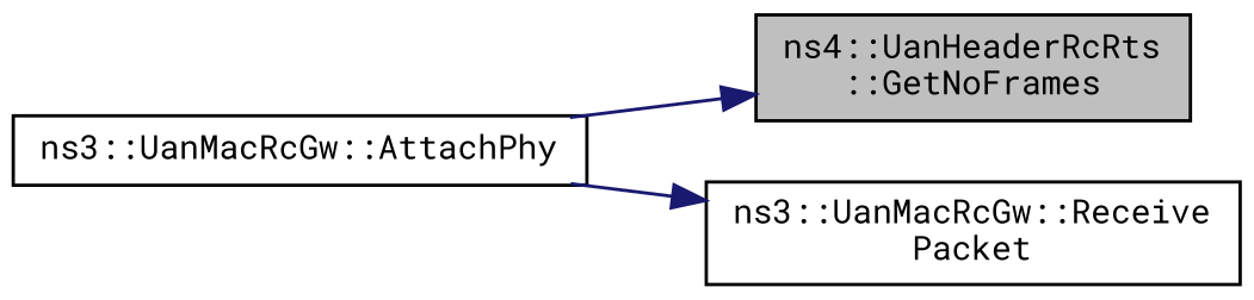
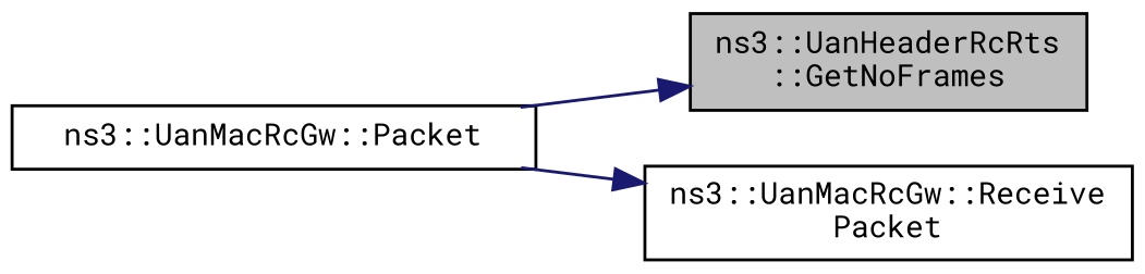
  digraph {
    fontname="Roboto Mono"
    rankdir=RL
    node [color=black fillcolor=white fontname="Roboto Mono" fontsize=10 shape=record style=filled]
    edge [color=midnightblue dir=back fontname="Roboto Mono" fontsize=10 labelfontname=Helvetica labelfontsize=10 style=solid]
-   n1 [fillcolor=grey75 fontcolor=black height=0.2 label="ns4::UanHeaderRcRts\l::GetNoFrames" width=0.4]
-   n2 [height=0.2 label="ns3::UanMacRcGw::AttachPhy" width=0.4]
+   n1 [fillcolor=grey75 fontcolor=black height=0.2 label="ns3::UanHeaderRcRts\l::GetNoFrames" width=0.4]
+   n2 [height=0.2 label="ns3::UanMacRcGw::Packet" width=0.4]
    n3 [height=0.2 label="ns3::UanMacRcGw::Receive\lPacket" width=0.4]
    n1 -> n2
    n3 -> n2
  }
